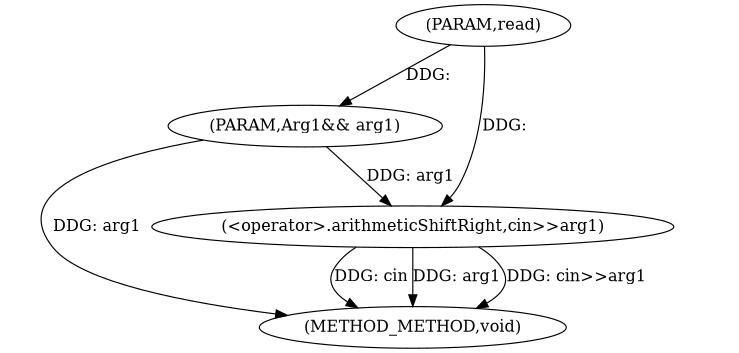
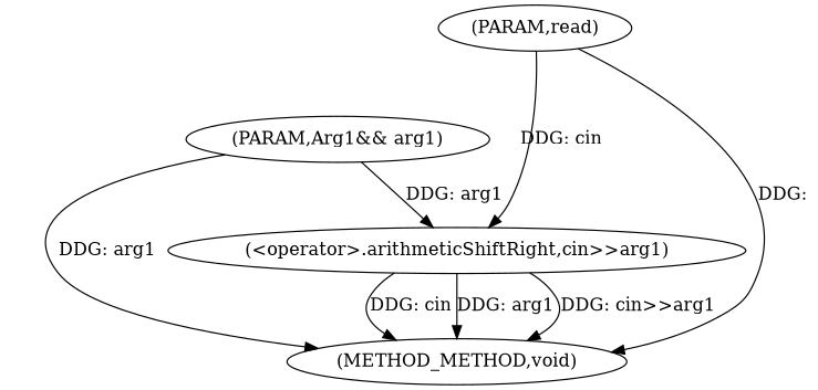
  digraph {
    n1 [label="(PARAM,read)"]
    n2 [label="(PARAM,Arg1&& arg1)"]
    n3 [label="(<operator>.arithmeticShiftRight,cin>>arg1)"]
    n4 [label="(METHOD_METHOD,void)"]
-   n1 -> n2 [label="DDG: "]
-   n1 -> n3 [label="DDG: "]
+   n1 -> n4 [label="DDG: "]
+   n1 -> n3 [label="DDG: cin"]
    n2 -> n3 [label="DDG: arg1"]
    n2 -> n4 [label="DDG: arg1"]
    n3 -> n4 [label="DDG: arg1"]
    n3 -> n4 [label="DDG: cin>>arg1"]
    n3 -> n4 [label="DDG: cin"]
  }
